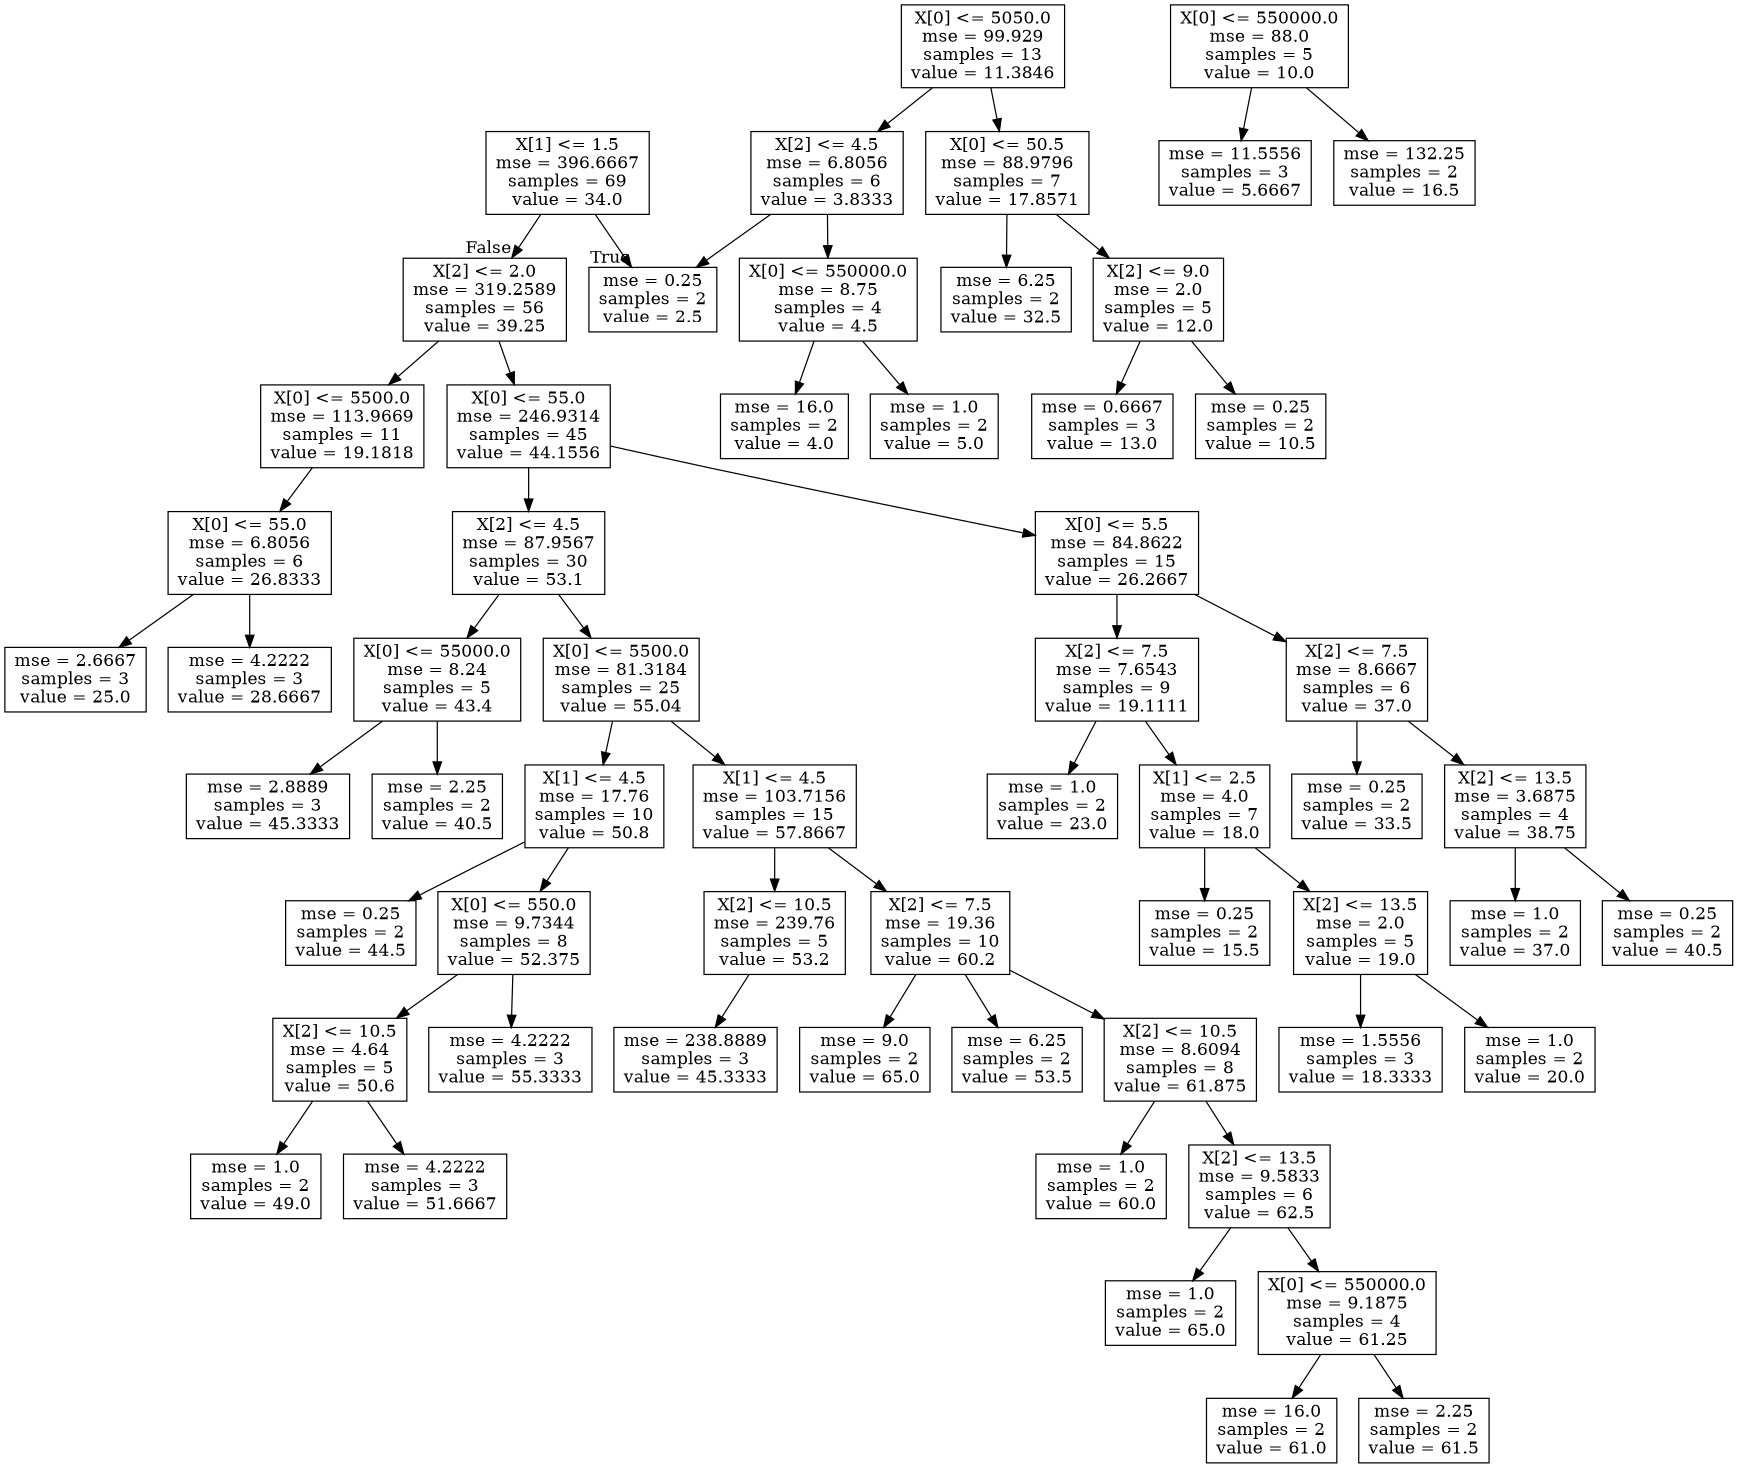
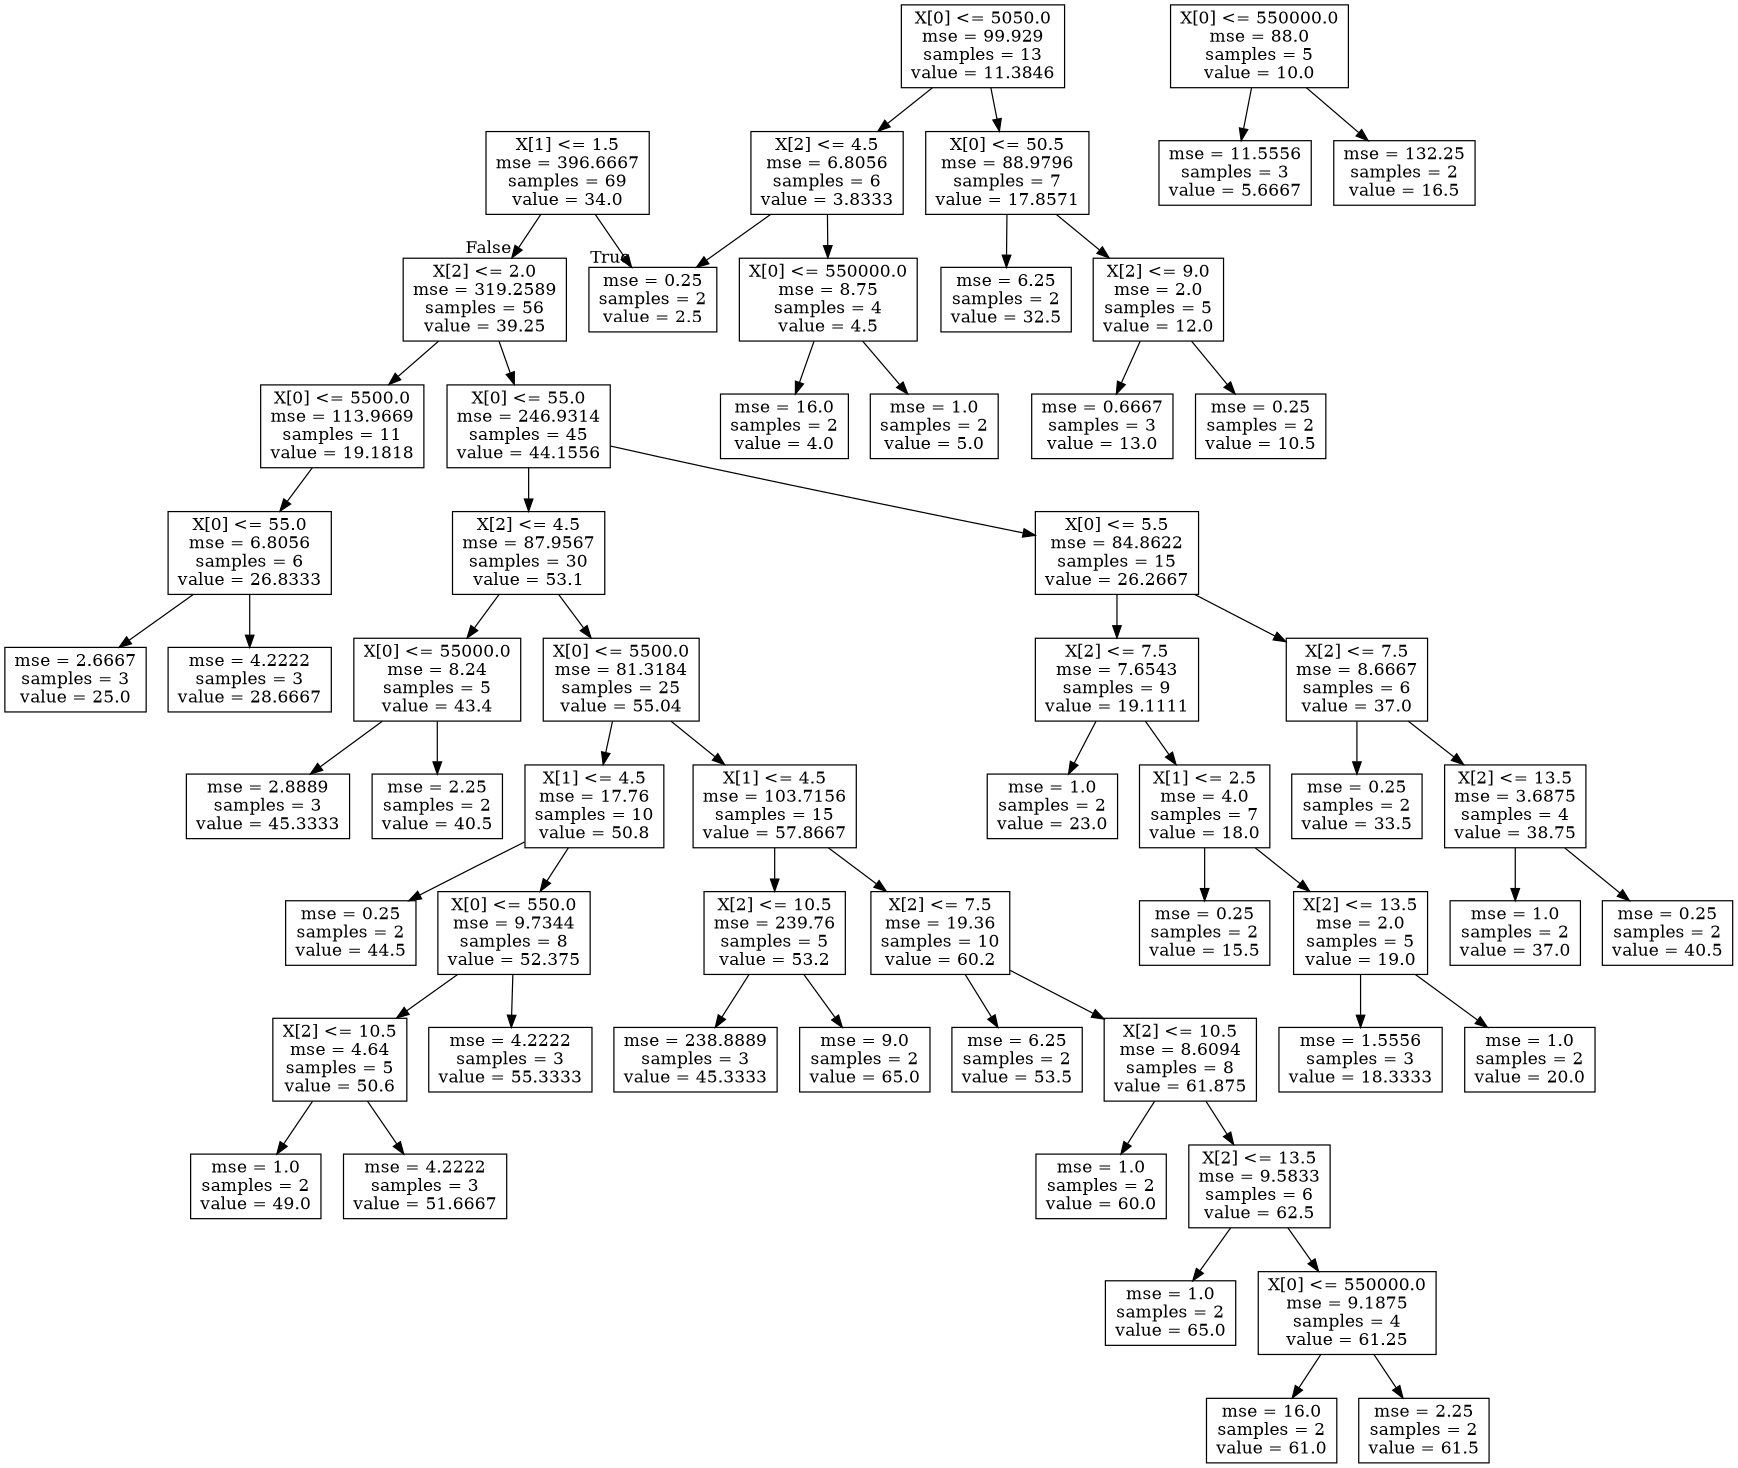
  digraph {
    node [shape=box]
    n1 [label="X[1] <= 1.5\nmse = 396.6667\nsamples = 69\nvalue = 34.0"]
    n2 [label="X[2] <= 2.0\nmse = 319.2589\nsamples = 56\nvalue = 39.25"]
    n3 [label="mse = 0.25\nsamples = 2\nvalue = 2.5"]
    n4 [label="X[0] <= 5050.0\nmse = 99.929\nsamples = 13\nvalue = 11.3846"]
    n5 [label="X[0] <= 50.5\nmse = 88.9796\nsamples = 7\nvalue = 17.8571"]
    n6 [label="X[2] <= 4.5\nmse = 6.8056\nsamples = 6\nvalue = 3.8333"]
    n7 [label="X[0] <= 5500.0\nmse = 113.9669\nsamples = 11\nvalue = 19.1818"]
    n8 [label="X[0] <= 55.0\nmse = 246.9314\nsamples = 45\nvalue = 44.1556"]
    n9 [label="X[2] <= 9.0\nmse = 2.0\nsamples = 5\nvalue = 12.0"]
    n10 [label="mse = 6.25\nsamples = 2\nvalue = 32.5"]
    n11 [label="X[0] <= 550000.0\nmse = 8.75\nsamples = 4\nvalue = 4.5"]
    n12 [label="mse = 0.6667\nsamples = 3\nvalue = 13.0"]
    n13 [label="mse = 0.25\nsamples = 2\nvalue = 10.5"]
    n14 [label="mse = 16.0\nsamples = 2\nvalue = 4.0"]
    n15 [label="mse = 1.0\nsamples = 2\nvalue = 5.0"]
    n16 [label="X[0] <= 55.0\nmse = 6.8056\nsamples = 6\nvalue = 26.8333"]
    n17 [label="X[0] <= 5.5\nmse = 84.8622\nsamples = 15\nvalue = 26.2667"]
    n18 [label="X[2] <= 4.5\nmse = 87.9567\nsamples = 30\nvalue = 53.1"]
    n19 [label="mse = 2.6667\nsamples = 3\nvalue = 25.0"]
    n20 [label="mse = 4.2222\nsamples = 3\nvalue = 28.6667"]
    n21 [label="X[0] <= 550000.0\nmse = 88.0\nsamples = 5\nvalue = 10.0"]
    n22 [label="mse = 11.5556\nsamples = 3\nvalue = 5.6667"]
    n23 [label="mse = 132.25\nsamples = 2\nvalue = 16.5"]
    n24 [label="X[2] <= 7.5\nmse = 7.6543\nsamples = 9\nvalue = 19.1111"]
    n25 [label="X[2] <= 7.5\nmse = 8.6667\nsamples = 6\nvalue = 37.0"]
    n26 [label="X[0] <= 55000.0\nmse = 8.24\nsamples = 5\nvalue = 43.4"]
    n27 [label="X[0] <= 5500.0\nmse = 81.3184\nsamples = 25\nvalue = 55.04"]
    n28 [label="mse = 1.0\nsamples = 2\nvalue = 23.0"]
    n29 [label="X[1] <= 2.5\nmse = 4.0\nsamples = 7\nvalue = 18.0"]
    n30 [label="mse = 0.25\nsamples = 2\nvalue = 33.5"]
    n31 [label="X[2] <= 13.5\nmse = 3.6875\nsamples = 4\nvalue = 38.75"]
    n32 [label="mse = 0.25\nsamples = 2\nvalue = 15.5"]
    n33 [label="X[2] <= 13.5\nmse = 2.0\nsamples = 5\nvalue = 19.0"]
    n34 [label="mse = 1.5556\nsamples = 3\nvalue = 18.3333"]
    n35 [label="mse = 1.0\nsamples = 2\nvalue = 20.0"]
    n36 [label="mse = 1.0\nsamples = 2\nvalue = 37.0"]
    n37 [label="mse = 0.25\nsamples = 2\nvalue = 40.5"]
    n38 [label="mse = 2.8889\nsamples = 3\nvalue = 45.3333"]
    n39 [label="mse = 2.25\nsamples = 2\nvalue = 40.5"]
    n40 [label="X[1] <= 4.5\nmse = 17.76\nsamples = 10\nvalue = 50.8"]
    n41 [label="X[1] <= 4.5\nmse = 103.7156\nsamples = 15\nvalue = 57.8667"]
    n42 [label="mse = 0.25\nsamples = 2\nvalue = 44.5"]
    n43 [label="X[0] <= 550.0\nmse = 9.7344\nsamples = 8\nvalue = 52.375"]
    n44 [label="X[2] <= 10.5\nmse = 239.76\nsamples = 5\nvalue = 53.2"]
    n45 [label="X[2] <= 7.5\nmse = 19.36\nsamples = 10\nvalue = 60.2"]
    n46 [label="X[2] <= 10.5\nmse = 4.64\nsamples = 5\nvalue = 50.6"]
    n47 [label="mse = 4.2222\nsamples = 3\nvalue = 55.3333"]
    n48 [label="mse = 1.0\nsamples = 2\nvalue = 49.0"]
    n49 [label="mse = 4.2222\nsamples = 3\nvalue = 51.6667"]
    n50 [label="mse = 9.0\nsamples = 2\nvalue = 65.0"]
    n51 [label="mse = 238.8889\nsamples = 3\nvalue = 45.3333"]
    n52 [label="mse = 6.25\nsamples = 2\nvalue = 53.5"]
    n53 [label="X[2] <= 10.5\nmse = 8.6094\nsamples = 8\nvalue = 61.875"]
    n54 [label="mse = 1.0\nsamples = 2\nvalue = 60.0"]
    n55 [label="X[2] <= 13.5\nmse = 9.5833\nsamples = 6\nvalue = 62.5"]
    n56 [label="mse = 1.0\nsamples = 2\nvalue = 65.0"]
    n57 [label="X[0] <= 550000.0\nmse = 9.1875\nsamples = 4\nvalue = 61.25"]
    n58 [label="mse = 16.0\nsamples = 2\nvalue = 61.0"]
    n59 [label="mse = 2.25\nsamples = 2\nvalue = 61.5"]
    n1 -> n2 [headlabel=False labelangle=-45 labeldistance=2.5]
    n1 -> n3 [headlabel=True labelangle=45 labeldistance=2.5]
    n2 -> n7
    n2 -> n8
    n4 -> n5
    n4 -> n6
    n5 -> n9
    n5 -> n10
    n6 -> n3
    n6 -> n11
    n7 -> n16
    n8 -> n17
    n8 -> n18
    n9 -> n12
    n9 -> n13
    n11 -> n14
    n11 -> n15
    n16 -> n19
    n16 -> n20
    n17 -> n24
    n17 -> n25
    n18 -> n26
    n18 -> n27
    n21 -> n22
    n21 -> n23
    n24 -> n28
    n24 -> n29
    n25 -> n30
    n25 -> n31
    n26 -> n38
    n26 -> n39
    n27 -> n40
    n27 -> n41
    n29 -> n32
    n29 -> n33
    n31 -> n36
    n31 -> n37
    n33 -> n34
    n33 -> n35
    n40 -> n42
    n40 -> n43
    n41 -> n44
    n41 -> n45
    n43 -> n46
    n43 -> n47
-   n45 -> n50
+   n44 -> n50
    n44 -> n51
    n45 -> n52
    n45 -> n53
    n46 -> n48
    n46 -> n49
    n53 -> n54
    n53 -> n55
    n55 -> n56
    n55 -> n57
    n57 -> n58
    n57 -> n59
  }
